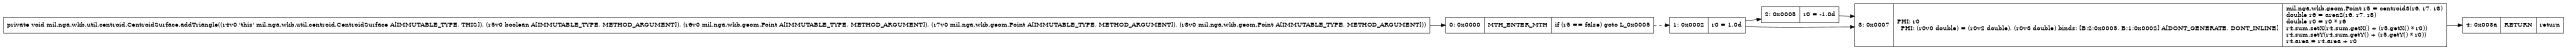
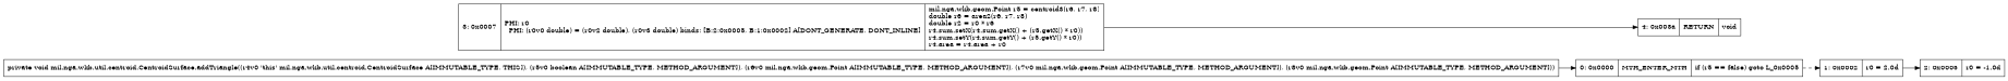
  digraph {
    rankdir=LR
    node [shape=record]
    n1 [label="{0\:\ 0x0000|MTH_ENTER_MTH\l|if (r5 == false) goto L_0x0005\l}"]
-   n2 [label="{1\:\ 0x0002|r0 = 1.0d\l}"]
+   n2 [label="{1\:\ 0x0002|r0 = 2.0d\l}"]
    n3 [label="{2\:\ 0x0005|r0 = \-1.0d\l}"]
-   n4 [label="{3\:\ 0x0007|PHI: r0 \l  PHI: (r0v0 double) = (r0v2 double), (r0v3 double) binds: [B:2:0x0005, B:1:0x0002] A[DONT_GENERATE, DONT_INLINE]\l|mil.nga.wkb.geom.Point r5 = centroid3(r6, r7, r8)\ldouble r6 = area2(r6, r7, r8)\ldouble r0 = r0 * r6\lr4.sum.setX(r4.sum.getX() + (r5.getX() * r0))\lr4.sum.setY(r4.sum.getY() + (r5.getY() * r0))\lr4.area = r4.area + r0\l}"]
-   n5 [label="{4\:\ 0x003a|RETURN\l|return\l}"]
+   n4 [label="{3\:\ 0x0007|PHI: r0 \l  PHI: (r0v0 double) = (r0v2 double), (r0v3 double) binds: [B:2:0x0005, B:1:0x0002] A[DONT_GENERATE, DONT_INLINE]\l|mil.nga.wkb.geom.Point r5 = centroid3(r6, r7, r8)\ldouble r6 = area2(r6, r7, r8)\ldouble r2 = r0 * r6\lr4.sum.setX(r4.sum.getX() + (r5.getX() * r0))\lr4.sum.setY(r4.sum.getY() + (r5.getY() * r0))\lr4.area = r4.area + r0\l}"]
+   n5 [label="{4\:\ 0x003a|RETURN\l|void\l}"]
    n6 [label="{private void mil.nga.wkb.util.centroid.CentroidSurface.addTriangle((r4v0 'this' mil.nga.wkb.util.centroid.CentroidSurface A[IMMUTABLE_TYPE, THIS]), (r5v0 boolean A[IMMUTABLE_TYPE, METHOD_ARGUMENT]), (r6v0 mil.nga.wkb.geom.Point A[IMMUTABLE_TYPE, METHOD_ARGUMENT]), (r7v0 mil.nga.wkb.geom.Point A[IMMUTABLE_TYPE, METHOD_ARGUMENT]), (r8v0 mil.nga.wkb.geom.Point A[IMMUTABLE_TYPE, METHOD_ARGUMENT])) }"]
    n1 -> n2 [style=dashed]
    n2 -> n3
-   n2 -> n4
-   n3 -> n4
    n4 -> n5
    n6 -> n1
  }
